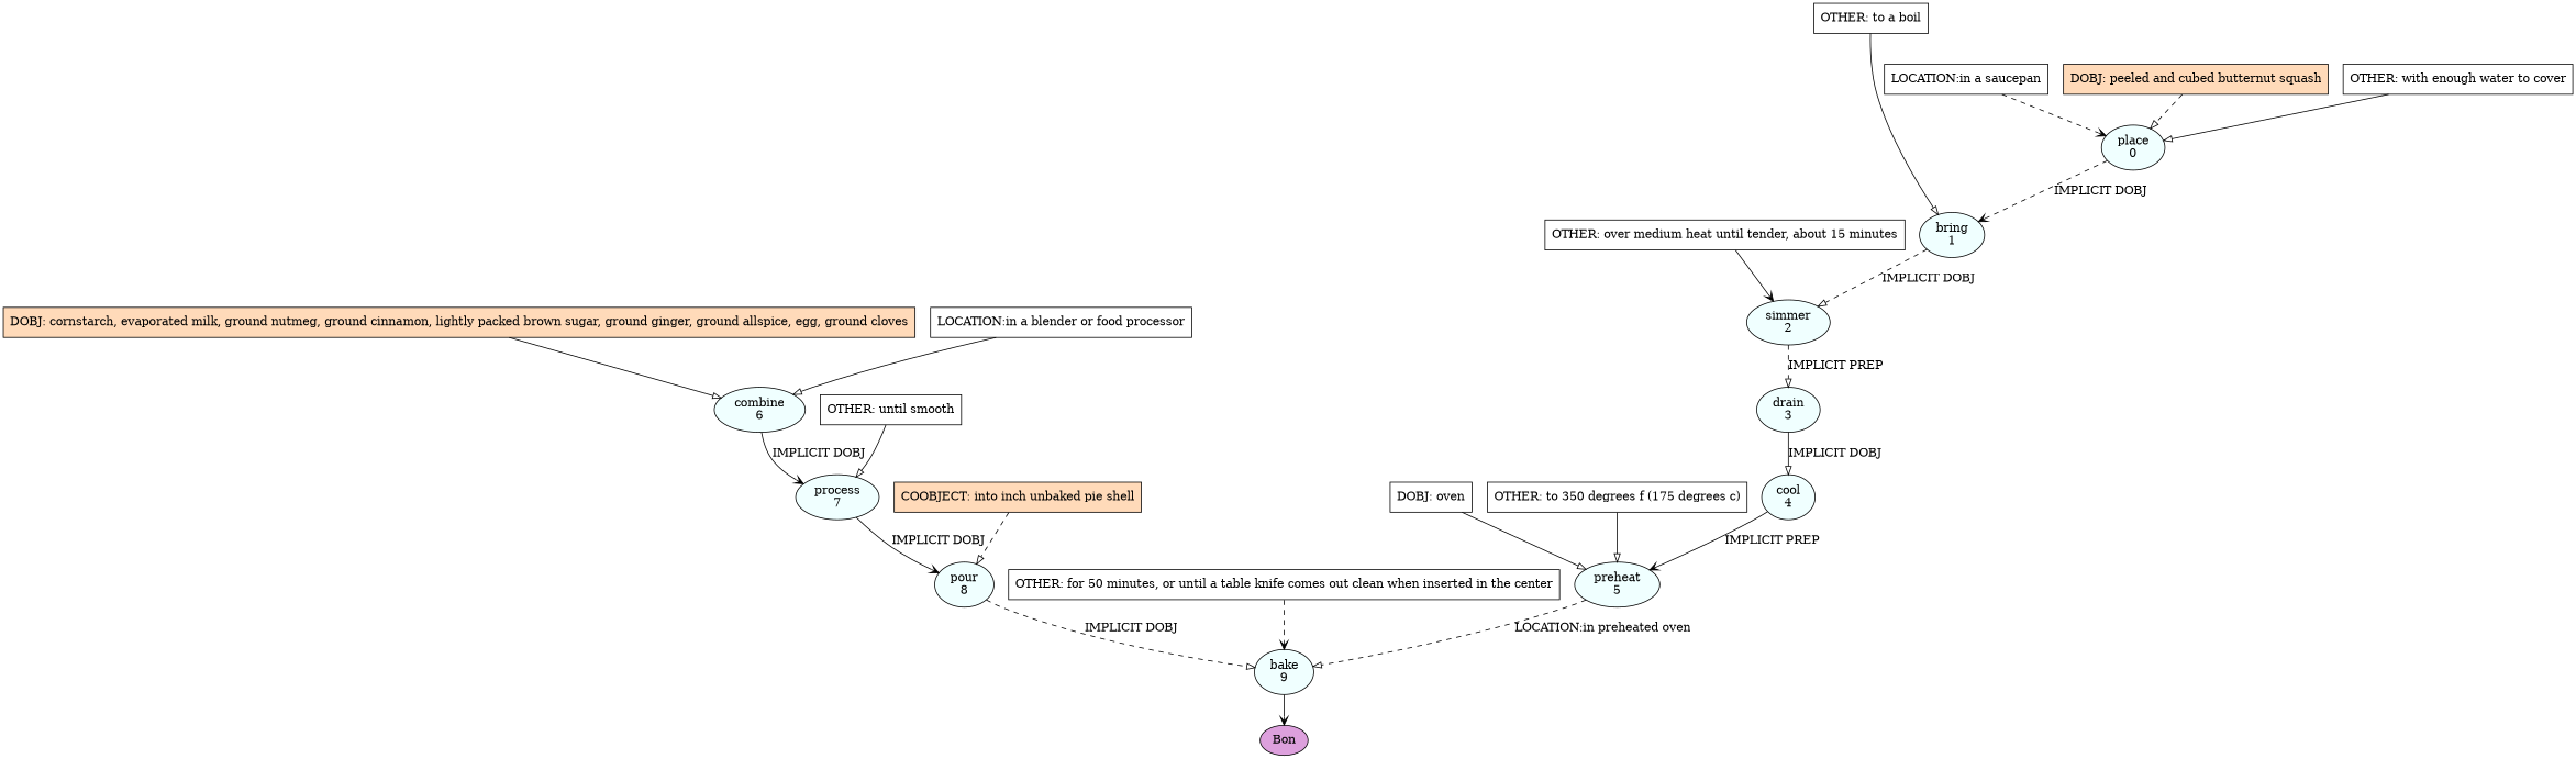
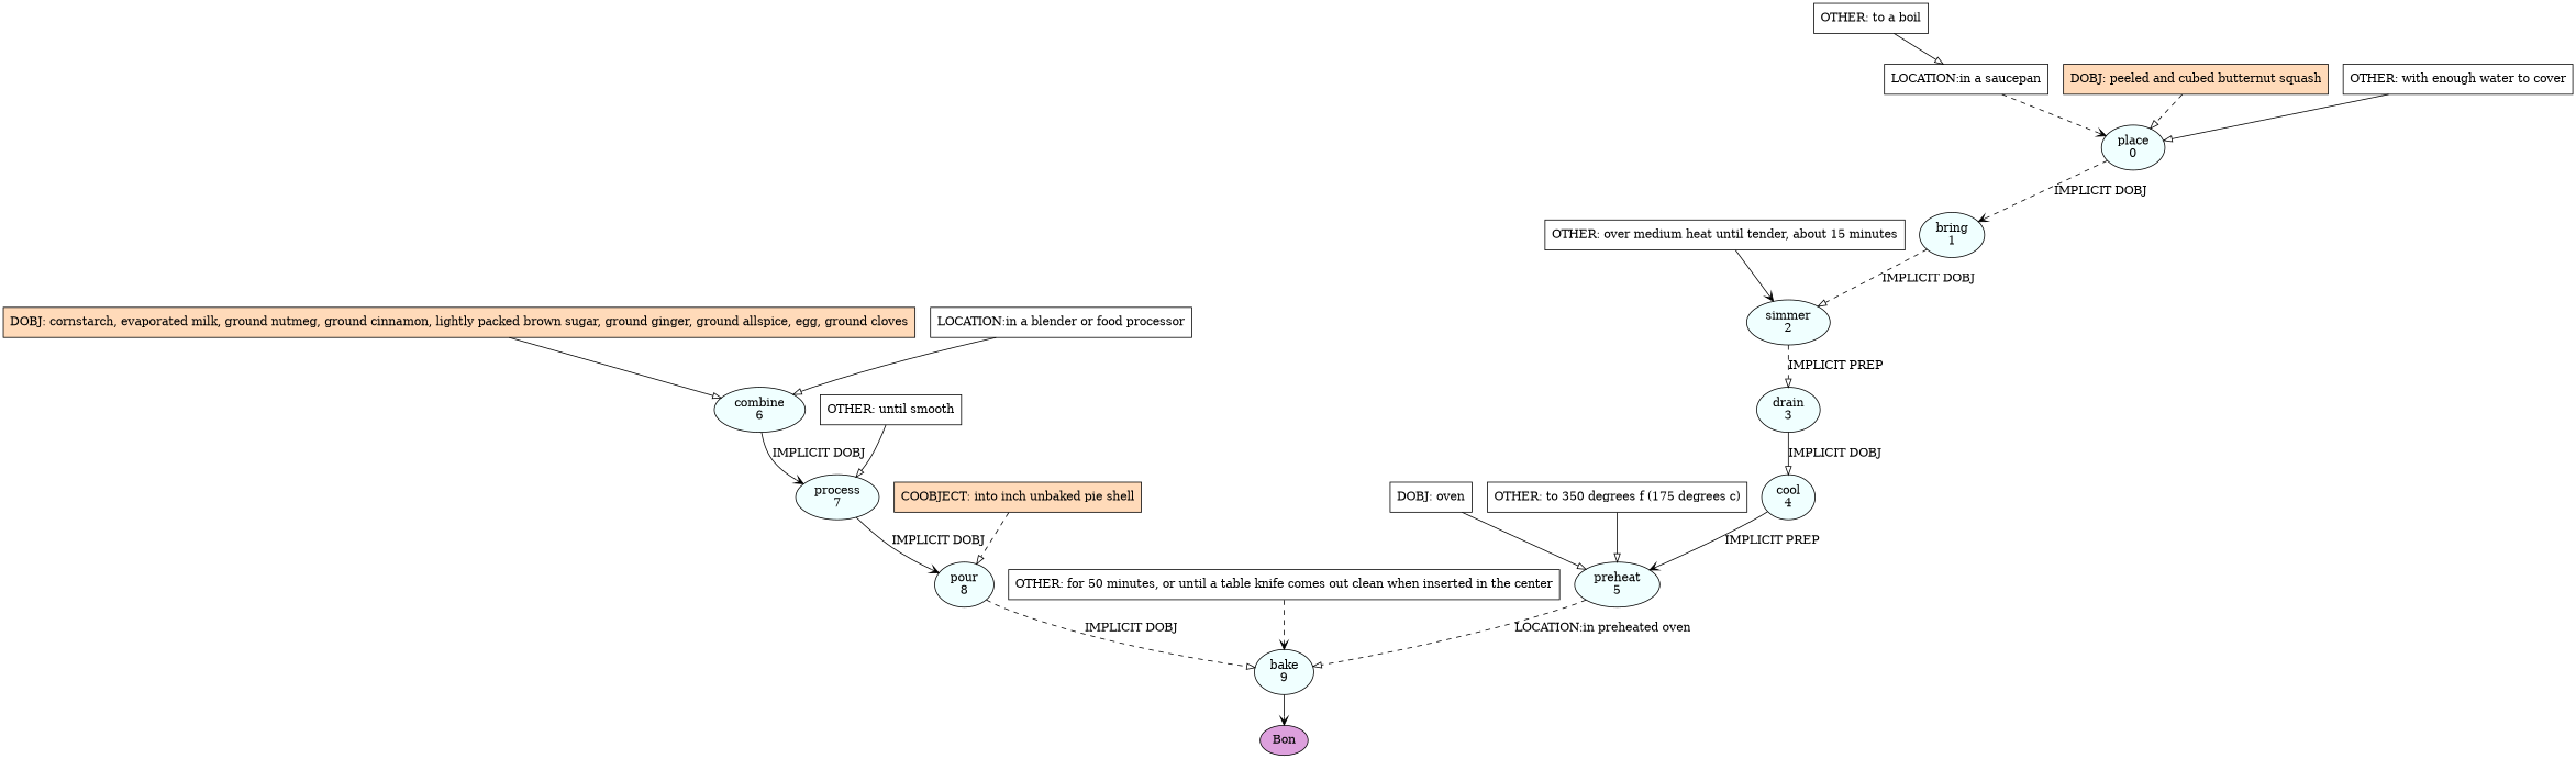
  digraph {
    node [fillcolor=azure shape=box style=filled]
    edge [arrowhead=onormal style=solid]
    n1 [label="place\n0" shape=oval]
    n2 [label="bring\n1" shape=oval]
    n3 [label="simmer\n2" shape=oval]
    n4 [label="drain\n3" shape=oval]
    n5 [label="cool\n4" shape=oval]
    n6 [label="preheat\n5" shape=oval]
    n7 [label="bake\n9" shape=oval]
    n8 [fillcolor=plum label=Bon shape=oval]
    n9 [label="combine\n6" shape=oval]
    n10 [label="process\n7" shape=oval]
    n11 [label="pour\n8" shape=oval]
    n12 [fillcolor=peachpuff label="DOBJ: peeled and cubed butternut squash"]
    n13 [fillcolor=white label="LOCATION:in a saucepan"]
    n14 [fillcolor=white label="OTHER: with enough water to cover"]
    n15 [fillcolor=peachpuff label="DOBJ: cornstarch, evaporated milk, ground nutmeg, ground cinnamon, lightly packed brown sugar, ground ginger, ground allspice, egg, ground cloves"]
    n16 [fillcolor=white label="LOCATION:in a blender or food processor"]
    n17 [fillcolor=white label="OTHER: to a boil"]
    n18 [fillcolor=white label="OTHER: over medium heat until tender, about 15 minutes"]
    n19 [fillcolor=white label="DOBJ: oven"]
    n20 [fillcolor=white label="OTHER: to 350 degrees f (175 degrees c)"]
    n21 [fillcolor=white label="OTHER: until smooth"]
    n22 [fillcolor=peachpuff label="COOBJECT: into inch unbaked pie shell"]
    n23 [fillcolor=white label="OTHER: for 50 minutes, or until a table knife comes out clean when inserted in the center"]
    n1 -> n2 [arrowhead=vee label="IMPLICIT DOBJ" style=dashed]
    n2 -> n3 [label="IMPLICIT DOBJ" style=dashed]
    n3 -> n4 [label="IMPLICIT PREP" style=dashed]
    n4 -> n5 [label="IMPLICIT DOBJ"]
    n5 -> n6 [arrowhead=vee label="IMPLICIT PREP"]
    n6 -> n7 [label="LOCATION:in preheated oven" style=dashed]
    n7 -> n8 [arrowhead=vee]
    n9 -> n10 [arrowhead=vee label="IMPLICIT DOBJ"]
    n10 -> n11 [arrowhead=vee label="IMPLICIT DOBJ"]
    n11 -> n7 [label="IMPLICIT DOBJ" style=dashed]
    n12 -> n1 [style=dashed]
    n13 -> n1 [arrowhead=vee style=dashed]
    n14 -> n1
    n15 -> n9
    n16 -> n9
-   n17 -> n2
+   n17 -> n13
    n18 -> n3 [arrowhead=vee]
    n19 -> n6
    n20 -> n6
    n21 -> n10
    n22 -> n11 [style=dashed]
    n23 -> n7 [arrowhead=vee style=dashed]
  }
